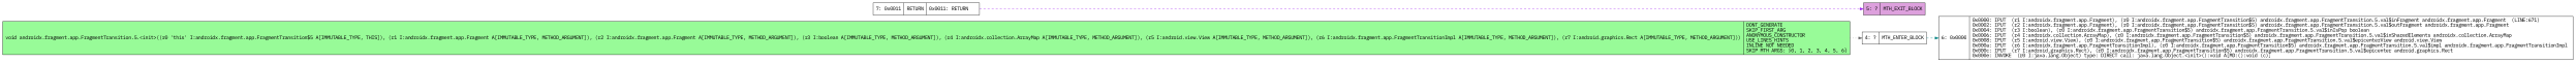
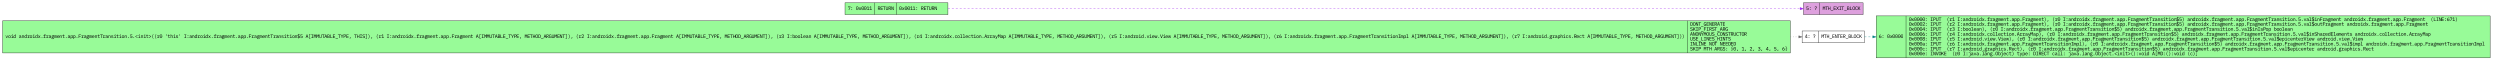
  digraph {
    fontname="IBM Plex Mono"
    rankdir=LR
    node [fillcolor=white fontname="IBM Plex Mono" shape=record style=filled]
    edge [fontname="IBM Plex Mono" style=dashed]
    n1 [label="{4\:\ ?|MTH_ENTER_BLOCK\l}"]
-   n2 [label="{6\:\ 0x0000|0x0000: IPUT  (r1 I:androidx.fragment.app.Fragment), (r0 I:androidx.fragment.app.FragmentTransition$5) androidx.fragment.app.FragmentTransition.5.val$inFragment androidx.fragment.app.Fragment  (LINE:671)\l0x0002: IPUT  (r2 I:androidx.fragment.app.Fragment), (r0 I:androidx.fragment.app.FragmentTransition$5) androidx.fragment.app.FragmentTransition.5.val$outFragment androidx.fragment.app.Fragment \l0x0004: IPUT  (r3 I:boolean), (r0 I:androidx.fragment.app.FragmentTransition$5) androidx.fragment.app.FragmentTransition.5.val$inIsPop boolean \l0x0006: IPUT  (r4 I:androidx.collection.ArrayMap), (r0 I:androidx.fragment.app.FragmentTransition$5) androidx.fragment.app.FragmentTransition.5.val$inSharedElements androidx.collection.ArrayMap \l0x0008: IPUT  (r5 I:android.view.View), (r0 I:androidx.fragment.app.FragmentTransition$5) androidx.fragment.app.FragmentTransition.5.val$epicenterView android.view.View \l0x000a: IPUT  (r6 I:androidx.fragment.app.FragmentTransitionImpl), (r0 I:androidx.fragment.app.FragmentTransition$5) androidx.fragment.app.FragmentTransition.5.val$impl androidx.fragment.app.FragmentTransitionImpl \l0x000c: IPUT  (r7 I:android.graphics.Rect), (r0 I:androidx.fragment.app.FragmentTransition$5) androidx.fragment.app.FragmentTransition.5.val$epicenter android.graphics.Rect \l0x000e: INVOKE  (r0 I:java.lang.Object) type: DIRECT call: java.lang.Object.\<init\>():void A[MD:():void (c)]\l}"]
-   n3 [label="{7\:\ 0x0011|RETURN\l|0x0011: RETURN   \l}"]
+   n2 [fillcolor=palegreen label="{6\:\ 0x0000|0x0000: IPUT  (r1 I:androidx.fragment.app.Fragment), (r0 I:androidx.fragment.app.FragmentTransition$5) androidx.fragment.app.FragmentTransition.5.val$inFragment androidx.fragment.app.Fragment  (LINE:671)\l0x0002: IPUT  (r2 I:androidx.fragment.app.Fragment), (r0 I:androidx.fragment.app.FragmentTransition$5) androidx.fragment.app.FragmentTransition.5.val$outFragment androidx.fragment.app.Fragment \l0x0004: IPUT  (r3 I:boolean), (r0 I:androidx.fragment.app.FragmentTransition$5) androidx.fragment.app.FragmentTransition.5.val$inIsPop boolean \l0x0006: IPUT  (r4 I:androidx.collection.ArrayMap), (r0 I:androidx.fragment.app.FragmentTransition$5) androidx.fragment.app.FragmentTransition.5.val$inSharedElements androidx.collection.ArrayMap \l0x0008: IPUT  (r5 I:android.view.View), (r0 I:androidx.fragment.app.FragmentTransition$5) androidx.fragment.app.FragmentTransition.5.val$epicenterView android.view.View \l0x000a: IPUT  (r6 I:androidx.fragment.app.FragmentTransitionImpl), (r0 I:androidx.fragment.app.FragmentTransition$5) androidx.fragment.app.FragmentTransition.5.val$impl androidx.fragment.app.FragmentTransitionImpl \l0x000c: IPUT  (r7 I:android.graphics.Rect), (r0 I:androidx.fragment.app.FragmentTransition$5) androidx.fragment.app.FragmentTransition.5.val$epicenter android.graphics.Rect \l0x000e: INVOKE  (r0 I:java.lang.Object) type: DIRECT call: java.lang.Object.\<init\>():void A[MD:():void (c)]\l}"]
+   n3 [fillcolor=palegreen label="{7\:\ 0x0011|RETURN\l|0x0011: RETURN   \l}"]
    n4 [fillcolor=plum label="{5\:\ ?|MTH_EXIT_BLOCK\l}"]
    n5 [fillcolor=palegreen label="{void androidx.fragment.app.FragmentTransition.5.\<init\>((r0 'this' I:androidx.fragment.app.FragmentTransition$5 A[IMMUTABLE_TYPE, THIS]), (r1 I:androidx.fragment.app.Fragment A[IMMUTABLE_TYPE, METHOD_ARGUMENT]), (r2 I:androidx.fragment.app.Fragment A[IMMUTABLE_TYPE, METHOD_ARGUMENT]), (r3 I:boolean A[IMMUTABLE_TYPE, METHOD_ARGUMENT]), (r4 I:androidx.collection.ArrayMap A[IMMUTABLE_TYPE, METHOD_ARGUMENT]), (r5 I:android.view.View A[IMMUTABLE_TYPE, METHOD_ARGUMENT]), (r6 I:androidx.fragment.app.FragmentTransitionImpl A[IMMUTABLE_TYPE, METHOD_ARGUMENT]), (r7 I:android.graphics.Rect A[IMMUTABLE_TYPE, METHOD_ARGUMENT]))  | DONT_GENERATE\lSKIP_FIRST_ARG\lANONYMOUS_CONSTRUCTOR\lUSE_LINES_HINTS\lINLINE_NOT_NEEDED\lSKIP_MTH_ARGS: \{0, 1, 2, 3, 4, 5, 6\}\l}"]
    n1 -> n2 [color=teal]
    n3 -> n4 [color=purple]
    n5 -> n1 [color=gray40 style=dotted]
  }
